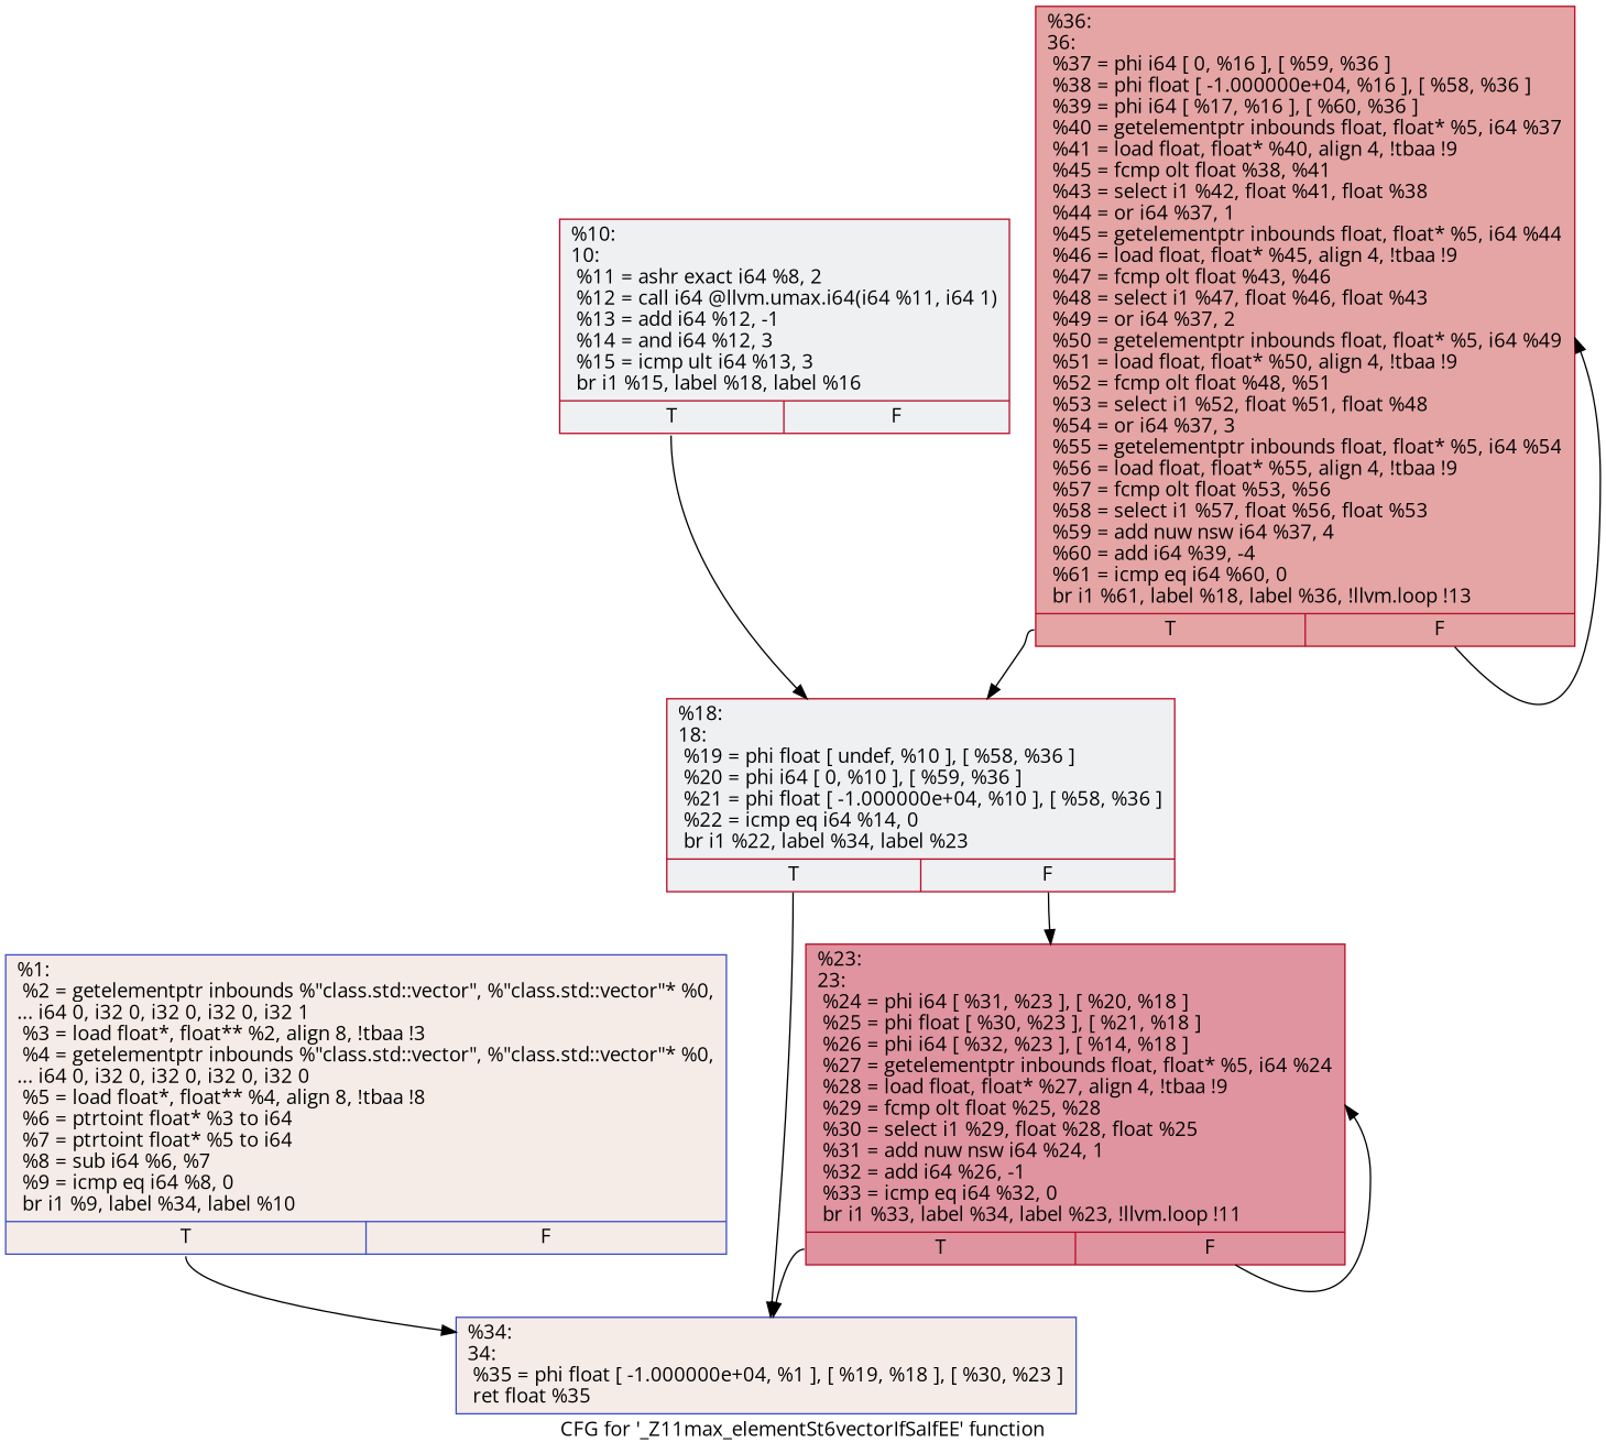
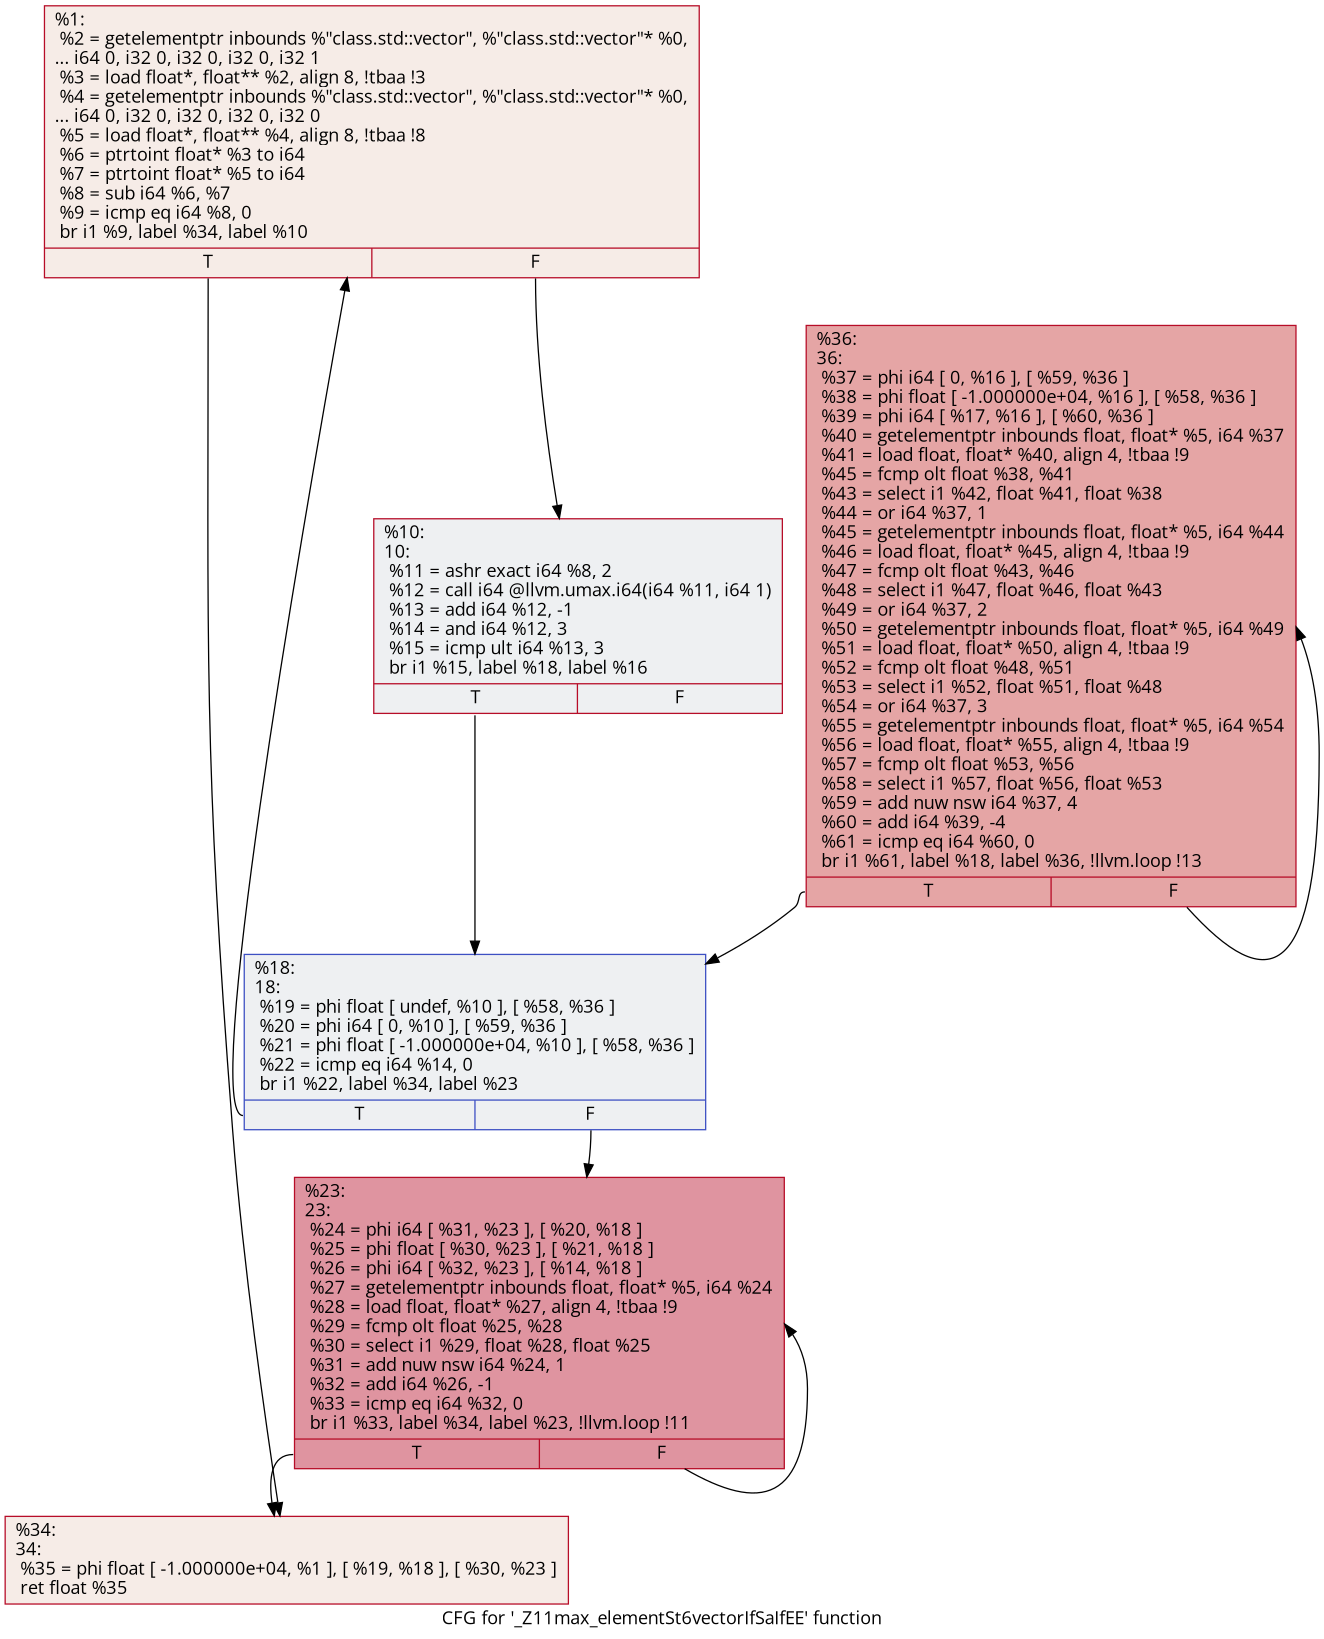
  digraph {
    fontname="Open Sans"
    label="CFG for '_Z11max_elementSt6vectorIfSaIfEE' function"
    node [color="#3d50c3ff" fillcolor="#ead5c970" fontname="Open Sans" shape=record style=filled]
    edge [fontname="Open Sans" tailport=s0]
-   n1 [label="{%1:\l  %2 = getelementptr inbounds %\"class.std::vector\", %\"class.std::vector\"* %0,\l... i64 0, i32 0, i32 0, i32 0, i32 1\l  %3 = load float*, float** %2, align 8, !tbaa !3\l  %4 = getelementptr inbounds %\"class.std::vector\", %\"class.std::vector\"* %0,\l... i64 0, i32 0, i32 0, i32 0, i32 0\l  %5 = load float*, float** %4, align 8, !tbaa !8\l  %6 = ptrtoint float* %3 to i64\l  %7 = ptrtoint float* %5 to i64\l  %8 = sub i64 %6, %7\l  %9 = icmp eq i64 %8, 0\l  br i1 %9, label %34, label %10\l|{<s0>T|<s1>F}}"]
-   n2 [label="{%34:\l34:                                               \l  %35 = phi float [ -1.000000e+04, %1 ], [ %19, %18 ], [ %30, %23 ]\l  ret float %35\l}"]
+   n1 [color="#b70d28ff" label="{%1:\l  %2 = getelementptr inbounds %\"class.std::vector\", %\"class.std::vector\"* %0,\l... i64 0, i32 0, i32 0, i32 0, i32 1\l  %3 = load float*, float** %2, align 8, !tbaa !3\l  %4 = getelementptr inbounds %\"class.std::vector\", %\"class.std::vector\"* %0,\l... i64 0, i32 0, i32 0, i32 0, i32 0\l  %5 = load float*, float** %4, align 8, !tbaa !8\l  %6 = ptrtoint float* %3 to i64\l  %7 = ptrtoint float* %5 to i64\l  %8 = sub i64 %6, %7\l  %9 = icmp eq i64 %8, 0\l  br i1 %9, label %34, label %10\l|{<s0>T|<s1>F}}"]
+   n2 [color="#b70d28ff" label="{%34:\l34:                                               \l  %35 = phi float [ -1.000000e+04, %1 ], [ %19, %18 ], [ %30, %23 ]\l  ret float %35\l}"]
    n3 [color="#b70d28ff" fillcolor="#d9dce170" label="{%10:\l10:                                               \l  %11 = ashr exact i64 %8, 2\l  %12 = call i64 @llvm.umax.i64(i64 %11, i64 1)\l  %13 = add i64 %12, -1\l  %14 = and i64 %12, 3\l  %15 = icmp ult i64 %13, 3\l  br i1 %15, label %18, label %16\l|{<s0>T|<s1>F}}"]
-   n4 [color="#b70d28ff" fillcolor="#d9dce170" label="{%18:\l18:                                               \l  %19 = phi float [ undef, %10 ], [ %58, %36 ]\l  %20 = phi i64 [ 0, %10 ], [ %59, %36 ]\l  %21 = phi float [ -1.000000e+04, %10 ], [ %58, %36 ]\l  %22 = icmp eq i64 %14, 0\l  br i1 %22, label %34, label %23\l|{<s0>T|<s1>F}}"]
+   n4 [fillcolor="#d9dce170" label="{%18:\l18:                                               \l  %19 = phi float [ undef, %10 ], [ %58, %36 ]\l  %20 = phi i64 [ 0, %10 ], [ %59, %36 ]\l  %21 = phi float [ -1.000000e+04, %10 ], [ %58, %36 ]\l  %22 = icmp eq i64 %14, 0\l  br i1 %22, label %34, label %23\l|{<s0>T|<s1>F}}"]
    n5 [color="#b70d28ff" fillcolor="#b70d2870" label="{%23:\l23:                                               \l  %24 = phi i64 [ %31, %23 ], [ %20, %18 ]\l  %25 = phi float [ %30, %23 ], [ %21, %18 ]\l  %26 = phi i64 [ %32, %23 ], [ %14, %18 ]\l  %27 = getelementptr inbounds float, float* %5, i64 %24\l  %28 = load float, float* %27, align 4, !tbaa !9\l  %29 = fcmp olt float %25, %28\l  %30 = select i1 %29, float %28, float %25\l  %31 = add nuw nsw i64 %24, 1\l  %32 = add i64 %26, -1\l  %33 = icmp eq i64 %32, 0\l  br i1 %33, label %34, label %23, !llvm.loop !11\l|{<s0>T|<s1>F}}"]
    n6 [color="#b70d28ff" fillcolor="#c5333470" label="{%36:\l36:                                               \l  %37 = phi i64 [ 0, %16 ], [ %59, %36 ]\l  %38 = phi float [ -1.000000e+04, %16 ], [ %58, %36 ]\l  %39 = phi i64 [ %17, %16 ], [ %60, %36 ]\l  %40 = getelementptr inbounds float, float* %5, i64 %37\l  %41 = load float, float* %40, align 4, !tbaa !9\l  %45 = fcmp olt float %38, %41\l  %43 = select i1 %42, float %41, float %38\l  %44 = or i64 %37, 1\l  %45 = getelementptr inbounds float, float* %5, i64 %44\l  %46 = load float, float* %45, align 4, !tbaa !9\l  %47 = fcmp olt float %43, %46\l  %48 = select i1 %47, float %46, float %43\l  %49 = or i64 %37, 2\l  %50 = getelementptr inbounds float, float* %5, i64 %49\l  %51 = load float, float* %50, align 4, !tbaa !9\l  %52 = fcmp olt float %48, %51\l  %53 = select i1 %52, float %51, float %48\l  %54 = or i64 %37, 3\l  %55 = getelementptr inbounds float, float* %5, i64 %54\l  %56 = load float, float* %55, align 4, !tbaa !9\l  %57 = fcmp olt float %53, %56\l  %58 = select i1 %57, float %56, float %53\l  %59 = add nuw nsw i64 %37, 4\l  %60 = add i64 %39, -4\l  %61 = icmp eq i64 %60, 0\l  br i1 %61, label %18, label %36, !llvm.loop !13\l|{<s0>T|<s1>F}}"]
    n1 -> n2
+   n1 -> n3 [tailport=s1]
    n3 -> n4
-   n4 -> n2
+   n4 -> n1
    n4 -> n5 [tailport=s1]
    n5 -> n2
    n5 -> n5 [tailport=s1]
    n6 -> n4
    n6 -> n6 [tailport=s1]
  }
